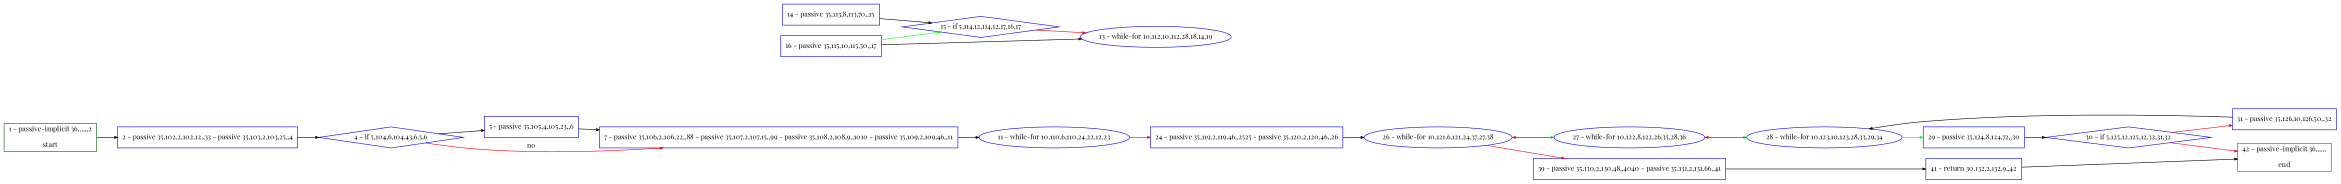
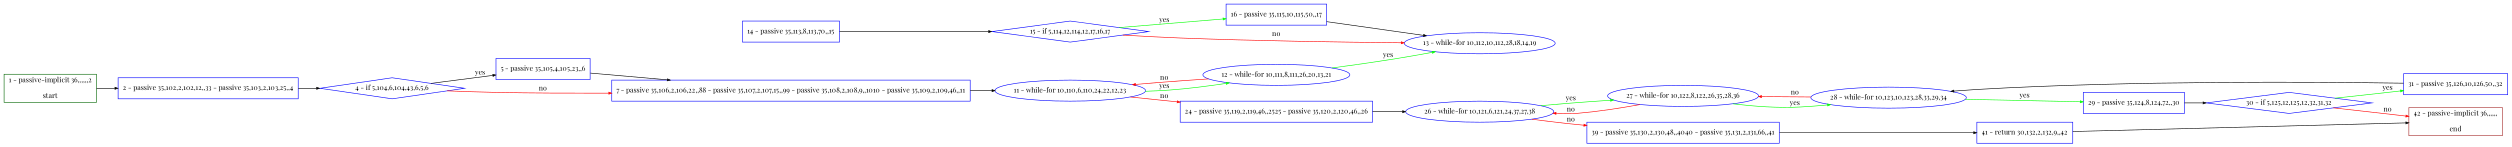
  digraph {
    bgcolor=white
    compound=true
    fillcolor="#FFFFCC"
    fontname="Playfair Display"
    fontsize=12
    pack=true
    packmode=clust
    rankdir=LR
    style="rounded,filled"
    node [color="#0000ff" compound=true fillcolor="#ffffff" fixedsize=false fontname="Playfair Display" fontsize=12 node_initialized=no shape=box style=filled]
    edge [arrowhead=normal arrowsize=0.5 arrowtail=none color="#000000" compound=true dir=forward fontcolor=black fontname="Playfair Display" fontsize=12]
    n1 [label="2 - passive 35,102,2,102,12,,33 - passive 35,103,2,103,25,,4"]
    n2 [label="4 - if 5,104,6,104,43,6,5,6" shape=diamond]
    n3 [label="5 - passive 35,105,4,105,23,,6"]
    n4 [label="7 - passive 35,106,2,106,22,,88 - passive 35,107,2,107,15,,99 - passive 35,108,2,108,9,,1010 - passive 35,109,2,109,46,,11"]
    n5 [color="#006400" label="1 - passive-implicit 36,,,,,,2\n\nstart"]
    n6 [label="11 - while-for 10,110,6,110,24,22,12,23" shape=oval]
+   n7 [label="12 - while-for 10,111,8,111,26,20,13,21" shape=oval]
    n8 [label="24 - passive 35,119,2,119,46,,2525 - passive 35,120,2,120,46,,26"]
    n9 [label="13 - while-for 10,112,10,112,28,18,14,19" shape=oval]
    n10 [label="26 - while-for 10,121,6,121,24,37,27,38" shape=oval]
    n11 [label="27 - while-for 10,122,8,122,26,35,28,36" shape=oval]
    n12 [label="39 - passive 35,130,2,130,48,,4040 - passive 35,131,2,131,66,,41"]
    n13 [label="14 - passive 35,113,8,113,70,,15"]
    n14 [label="15 - if 5,114,12,114,12,17,16,17" shape=diamond]
    n15 [label="16 - passive 35,115,10,115,50,,17"]
    n16 [label="28 - while-for 10,123,10,123,28,33,29,34" shape=oval]
    n17 [label="41 - return 30,132,2,132,9,,42"]
    n18 [label="29 - passive 35,124,8,124,72,,30"]
    n19 [color="#a52a2a" label="42 - passive-implicit 36,,,,,,\n\nend"]
    n20 [label="30 - if 5,125,12,125,12,32,31,32" shape=diamond]
    n21 [label="31 - passive 35,126,10,126,50,,32"]
    n1 -> n2
    n2 -> n3 [label=yes]
    n2 -> n4 [color="#ff0000" label=no]
    n3 -> n4
    n4 -> n6
    n5 -> n1
+   n6 -> n7 [color="#00ff00" label=yes]
    n6 -> n8 [color="#ff0000" label=no]
+   n7 -> n6 [color="#ff0000" label=no]
+   n7 -> n9 [color="#00ff00" label=yes]
    n8 -> n10
    n10 -> n11 [color="#00ff00" label=yes]
    n10 -> n12 [color="#ff0000" label=no]
    n11 -> n10 [color="#ff0000" label=no]
    n11 -> n16 [color="#00ff00" label=yes]
    n12 -> n17
    n13 -> n14
    n14 -> n9 [color="#ff0000" label=no]
-   n15 -> n14 [color="#00ff00" label=yes]
+   n14 -> n15 [color="#00ff00" label=yes]
    n15 -> n9
    n16 -> n11 [color="#ff0000" label=no]
    n16 -> n18 [color="#00ff00" label=yes]
    n17 -> n19
    n18 -> n20
    n20 -> n19 [color="#ff0000" label=no]
-   n20 -> n21 [color="#ff0000" label=yes]
+   n20 -> n21 [color="#00ff00" label=yes]
    n21 -> n16
  }
